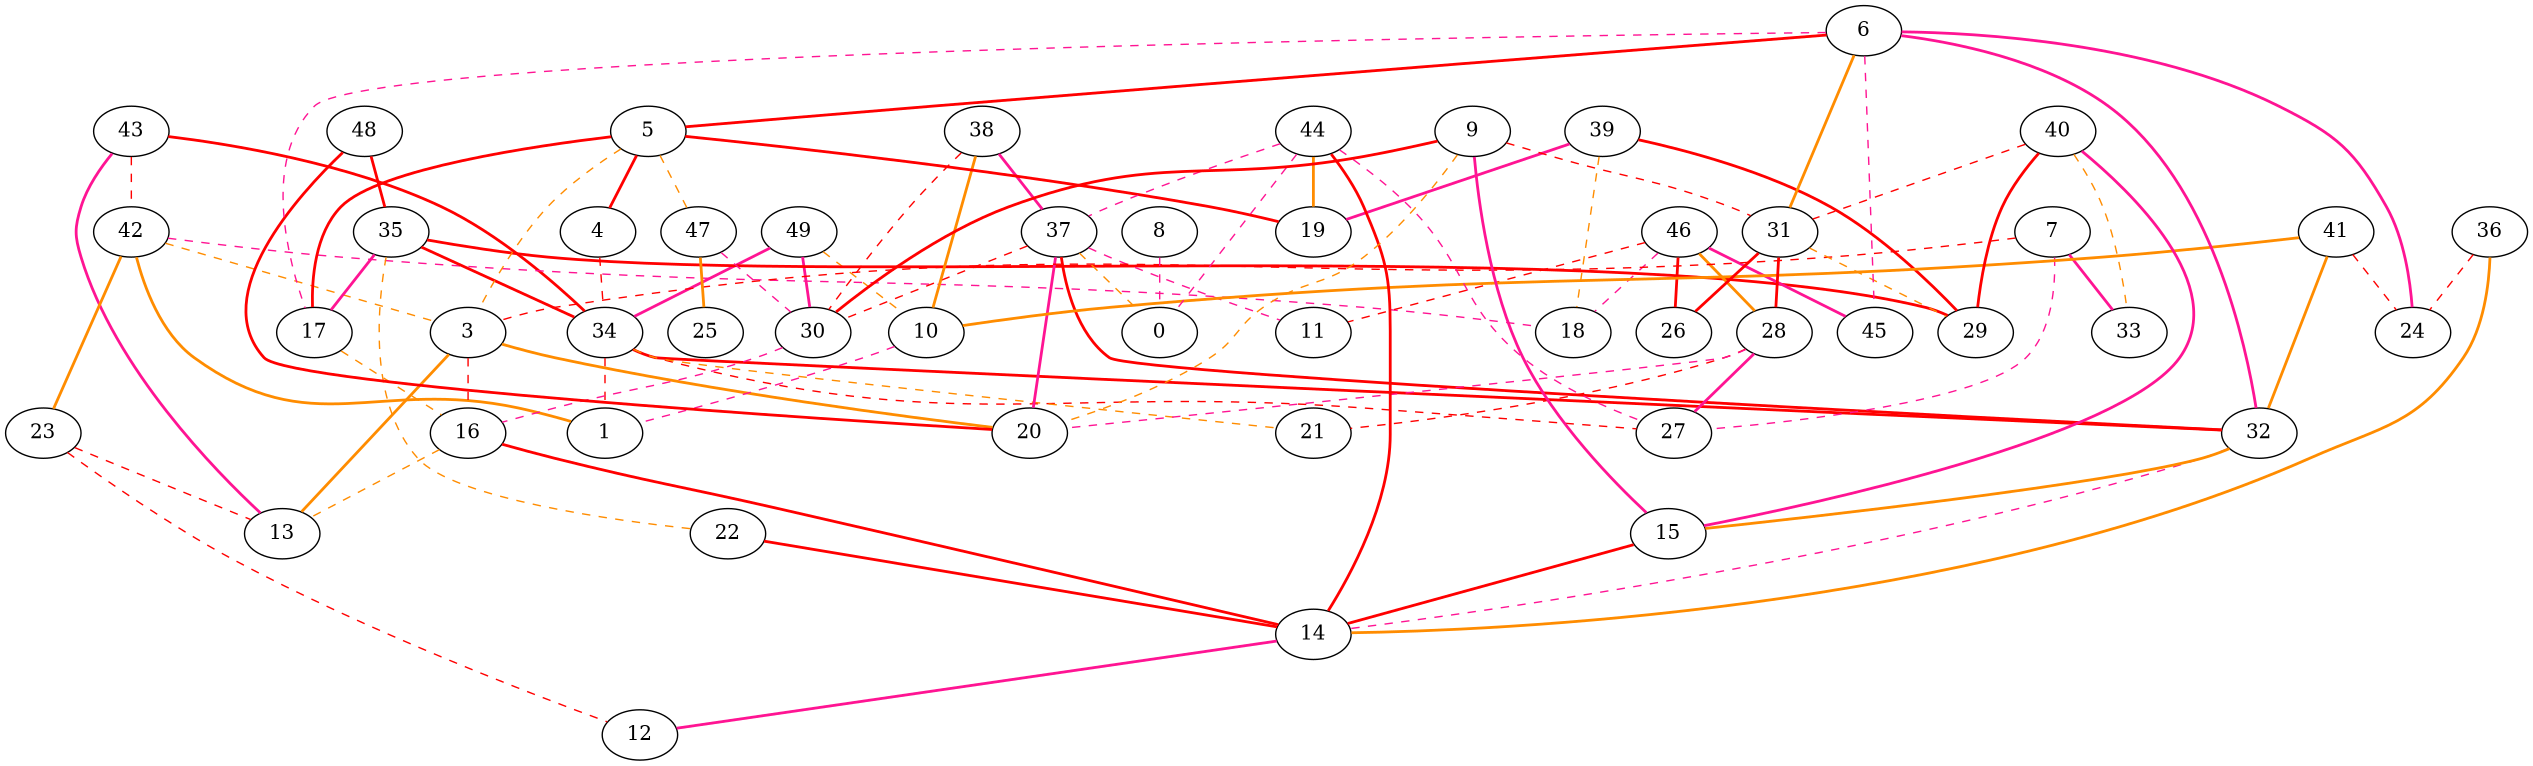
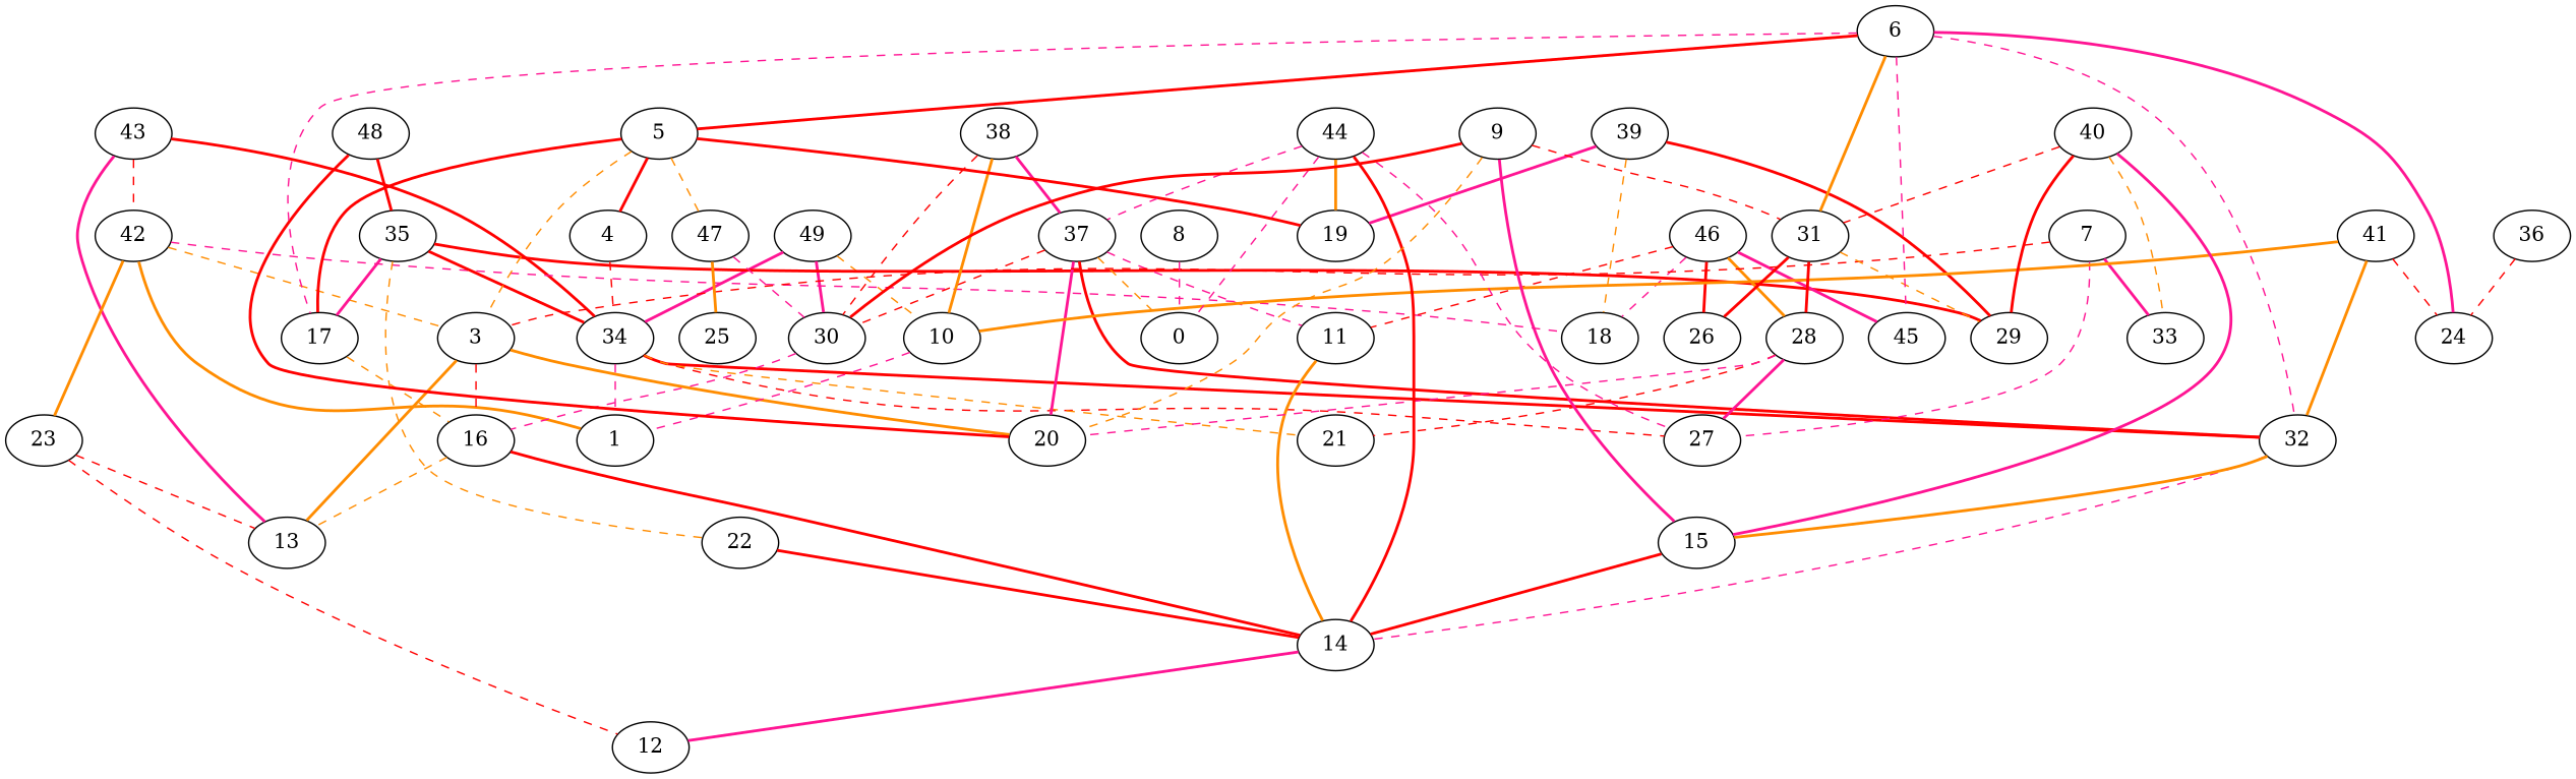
  digraph {
    edge [color=red dir=none style=bold]
    43
    13
    34
    42
    1
    32
    27
    21
    23
    3
    18
    49
    10
    30
    16
    12
    20
    35
    22
    17
    29
    14
    15
    36
    24
    39
    19
    37
    0
    11
    46
    28
    26
    45
    7
    33
    41
    38
    8
    48
    5
    4
    47
    25
    44
    9
    31
    40
    6
    subgraph sub_1 {
      43
      13
      34
      42
      1
      32
      27
      21
      23
      3
      18
      49
      10
      30
      16
      12
      20
      35
      22
      17
      29
      14
      15
      36
      24
      39
      19
      37
      0
      11
      46
      28
      26
      45
      7
      33
      41
      38
      8
      48
      5
      4
      47
      25
      44
      9
      31
      40
      6
    }
    43 -> 13 [color=deeppink]
    43 -> 34
    43 -> 42 [style=dashed]
-   34 -> 1 [style=dashed]
+   34 -> 1 [color=deeppink style=dashed]
    34 -> 32
    34 -> 27 [style=dashed]
    34 -> 21 [color=darkorange style=dashed]
    42 -> 1 [color=darkorange]
    42 -> 23 [color=darkorange]
    42 -> 3 [color=darkorange style=dashed]
    42 -> 18 [color=deeppink style=dashed]
    32 -> 14 [color=deeppink style=dashed]
    32 -> 15 [color=darkorange]
    23 -> 13 [style=dashed]
    23 -> 12 [style=dashed]
    3 -> 13 [color=darkorange]
    3 -> 16 [style=dashed]
    3 -> 20 [color=darkorange]
    49 -> 34 [color=deeppink]
    49 -> 10 [color=darkorange style=dashed]
    49 -> 30 [color=deeppink]
    10 -> 1 [color=deeppink style=dashed]
    30 -> 16 [color=deeppink style=dashed]
    16 -> 13 [color=darkorange style=dashed]
    16 -> 14
    35 -> 34
    35 -> 22 [color=darkorange style=dashed]
    35 -> 17 [color=deeppink]
    35 -> 29
    22 -> 14
    17 -> 16 [color=darkorange style=dashed]
    14 -> 12 [color=deeppink]
    15 -> 14
-   36 -> 14 [color=darkorange]
+   11 -> 14 [color=darkorange]
    36 -> 24 [style=dashed]
    39 -> 18 [color=darkorange style=dashed]
    39 -> 29
    39 -> 19 [color=deeppink]
    37 -> 32
    37 -> 30 [style=dashed]
    37 -> 20 [color=deeppink]
    37 -> 0 [color=darkorange style=dashed]
    37 -> 11 [color=deeppink style=dashed]
    46 -> 18 [color=deeppink style=dashed]
    46 -> 11 [style=dashed]
    46 -> 28 [color=darkorange]
    46 -> 26
    46 -> 45 [color=deeppink]
    28 -> 27 [color=deeppink]
    28 -> 21 [style=dashed]
    28 -> 20 [color=deeppink style=dashed]
    7 -> 27 [color=deeppink style=dashed]
    7 -> 3 [style=dashed]
    7 -> 33 [color=deeppink]
    41 -> 32 [color=darkorange]
    41 -> 10 [color=darkorange]
    41 -> 24 [style=dashed]
    38 -> 10 [color=darkorange]
    38 -> 30 [style=dashed]
    38 -> 37 [color=deeppink]
    8 -> 0 [color=deeppink style=dashed]
    48 -> 20
    48 -> 35
    5 -> 3 [color=darkorange style=dashed]
    5 -> 17
    5 -> 19
    5 -> 4
    5 -> 47 [color=darkorange style=dashed]
    4 -> 34 [style=dashed]
    47 -> 30 [color=deeppink style=dashed]
    47 -> 25 [color=darkorange]
    44 -> 27 [color=deeppink style=dashed]
    44 -> 14
    44 -> 19 [color=darkorange]
    44 -> 37 [color=deeppink style=dashed]
    44 -> 0 [color=deeppink style=dashed]
    9 -> 30
    9 -> 20 [color=darkorange style=dashed]
    9 -> 15 [color=deeppink]
    9 -> 31 [style=dashed]
    31 -> 29 [color=darkorange style=dashed]
    31 -> 28
    31 -> 26
    40 -> 29
    40 -> 15 [color=deeppink]
    40 -> 33 [color=darkorange style=dashed]
    40 -> 31 [style=dashed]
-   6 -> 32 [color=deeppink]
+   6 -> 32 [color=deeppink style=dashed]
    6 -> 17 [color=deeppink style=dashed]
    6 -> 24 [color=deeppink]
    6 -> 45 [color=deeppink style=dashed]
    6 -> 5
    6 -> 31 [color=darkorange]
  }
